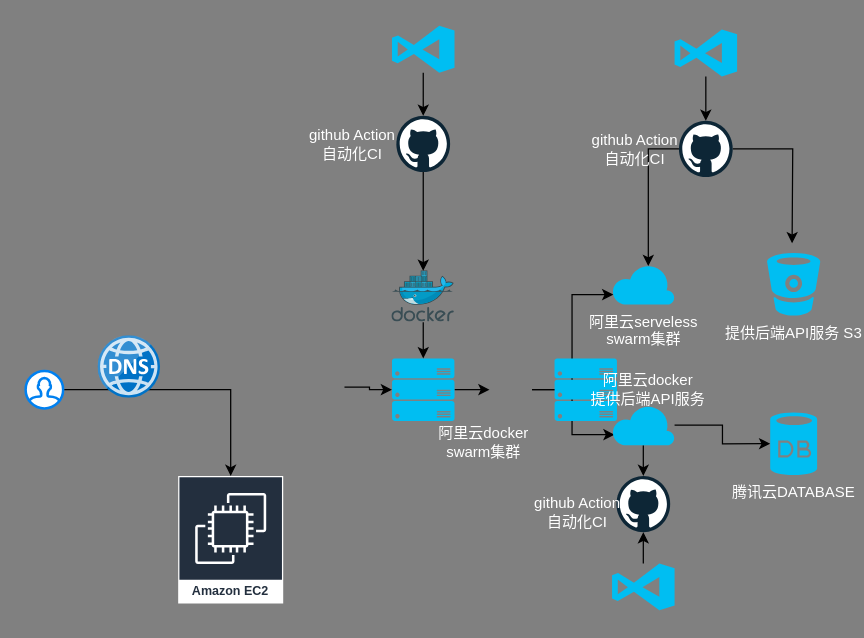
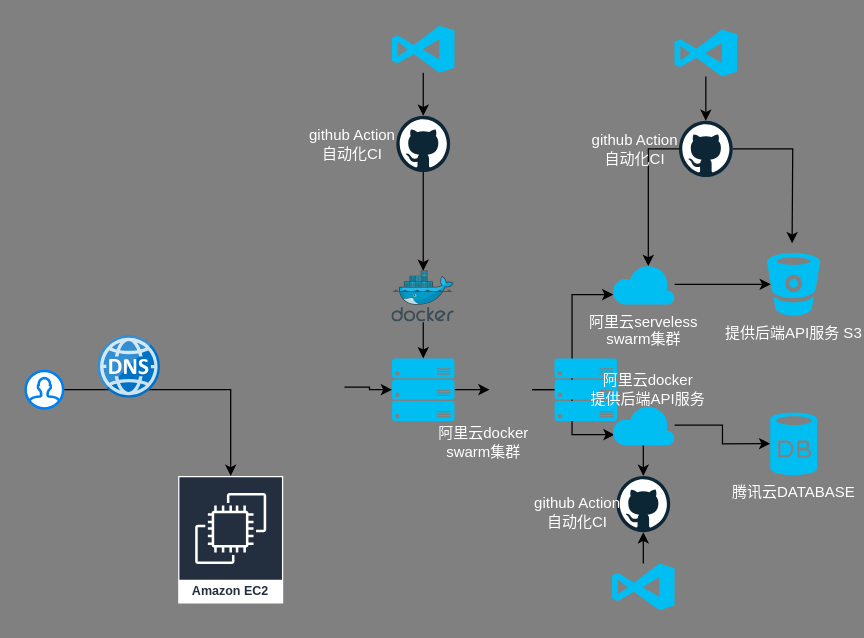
  <mxCell id="0" />
  <mxCell id="1" parent="0" />
  <mxCell id="2" style="edgeStyle=orthogonalEdgeStyle;rounded=0;orthogonalLoop=1;jettySize=auto;html=1;" parent="1" source="3" target="5" edge="1"><mxGeometry relative="1" as="geometry" /></mxCell>
  <mxCell id="3" value="" style="html=1;verticalLabelPosition=bottom;align=center;labelBackgroundColor=#ffffff;verticalAlign=top;strokeWidth=2;strokeColor=#0080F0;shadow=0;dashed=0;shape=mxgraph.ios7.icons.user;" parent="1" vertex="1"><mxGeometry x="20" y="296" width="30" height="30" as="geometry" /></mxCell>
  <mxCell id="4" value="" style="edgeStyle=orthogonalEdgeStyle;rounded=0;orthogonalLoop=1;jettySize=auto;html=1;" parent="1" source="38" target="13" edge="1"><mxGeometry relative="1" as="geometry" /></mxCell>
  <mxCell id="5" value="Amazon EC2" style="outlineConnect=0;fontColor=#232F3E;gradientColor=none;strokeColor=#ffffff;fillColor=#232F3E;dashed=0;verticalLabelPosition=middle;verticalAlign=bottom;align=center;html=1;whiteSpace=wrap;fontSize=10;fontStyle=1;spacing=3;shape=mxgraph.aws4.productIcon;prIcon=mxgraph.aws4.ec2;" parent="1" vertex="1"><mxGeometry x="142" y="380" width="84" height="102" as="geometry" /></mxCell>
  <mxCell id="6" value="" style="aspect=fixed;html=1;points=[];align=center;image;fontSize=12;image=img/lib/mscae/DNS.svg;" parent="1" vertex="1"><mxGeometry x="78" y="268" width="50" height="50" as="geometry" /></mxCell>
  <mxCell id="7" value="&lt;font color=&quot;#ffffff&quot;&gt;提供后端API服务 S3&lt;br&gt;&lt;/font&gt;" style="verticalLabelPosition=bottom;html=1;verticalAlign=top;align=center;strokeColor=none;fillColor=#00BEF2;shape=mxgraph.azure.bitbucket_code_source;" parent="1" vertex="1"><mxGeometry x="613" y="201.75" width="42.5" height="50" as="geometry" /></mxCell>
+ <mxCell id="8" style="edgeStyle=orthogonalEdgeStyle;rounded=0;orthogonalLoop=1;jettySize=auto;html=1;entryX=0.07;entryY=0.5;entryDx=0;entryDy=0;entryPerimeter=0;" parent="1" source="9" target="7" edge="1"><mxGeometry relative="1" as="geometry" /></mxCell>
  <mxCell id="9" value="&lt;font color=&quot;#ffffff&quot;&gt;阿里云serveless&lt;br&gt;swarm集群&lt;br&gt;&lt;/font&gt;" style="verticalLabelPosition=bottom;html=1;verticalAlign=top;align=center;strokeColor=none;fillColor=#00BEF2;shape=mxgraph.azure.cloud;" parent="1" vertex="1"><mxGeometry x="489" y="210.5" width="50" height="32.5" as="geometry" /></mxCell>
  <mxCell id="10" style="edgeStyle=orthogonalEdgeStyle;rounded=0;orthogonalLoop=1;jettySize=auto;html=1;entryX=0.02;entryY=0.754;entryDx=0;entryDy=0;entryPerimeter=0;exitX=1;exitY=0.5;exitDx=0;exitDy=0;" parent="1" source="39" target="9" edge="1"><mxGeometry relative="1" as="geometry" /></mxCell>
  <mxCell id="11" style="edgeStyle=orthogonalEdgeStyle;rounded=0;orthogonalLoop=1;jettySize=auto;html=1;entryX=0.04;entryY=0.738;entryDx=0;entryDy=0;entryPerimeter=0;" parent="1" source="39" target="17" edge="1"><mxGeometry relative="1" as="geometry" /></mxCell>
  <mxCell id="12" style="edgeStyle=orthogonalEdgeStyle;rounded=0;orthogonalLoop=1;jettySize=auto;html=1;exitX=1;exitY=0.5;exitDx=0;exitDy=0;exitPerimeter=0;entryX=0;entryY=0.5;entryDx=0;entryDy=0;" edge="1" parent="1" source="13" target="39"><mxGeometry relative="1" as="geometry"><mxPoint x="369" y="405" as="targetPoint" /></mxGeometry></mxCell>
  <mxCell id="13" value="" style="verticalLabelPosition=bottom;html=1;verticalAlign=top;align=center;strokeColor=none;fillColor=#00BEF2;shape=mxgraph.azure.server_rack;" parent="1" vertex="1"><mxGeometry x="313" y="286" width="50" height="50" as="geometry" /></mxCell>
  <mxCell id="14" value="" style="verticalLabelPosition=bottom;html=1;verticalAlign=top;align=center;strokeColor=none;fillColor=#00BEF2;shape=mxgraph.azure.server_rack;" vertex="1" parent="1"><mxGeometry x="443" y="286" width="50" height="50" as="geometry" /></mxCell>
  <mxCell id="15" style="edgeStyle=orthogonalEdgeStyle;rounded=0;orthogonalLoop=1;jettySize=auto;html=1;entryX=0;entryY=0.5;entryDx=0;entryDy=0;entryPerimeter=0;" parent="1" source="17" target="18" edge="1"><mxGeometry relative="1" as="geometry" /></mxCell>
  <mxCell id="16" value="" style="edgeStyle=orthogonalEdgeStyle;rounded=0;orthogonalLoop=1;jettySize=auto;html=1;" parent="1" source="17" target="35" edge="1"><mxGeometry relative="1" as="geometry" /></mxCell>
  <mxCell id="17" value="" style="verticalLabelPosition=bottom;html=1;verticalAlign=top;align=center;strokeColor=none;fillColor=#00BEF2;shape=mxgraph.azure.cloud;" parent="1" vertex="1"><mxGeometry x="489" y="323" width="50" height="32.5" as="geometry" /></mxCell>
  <mxCell id="18" value="&lt;font color=&quot;#ffffff&quot;&gt;腾讯云DATABASE&lt;/font&gt;" style="verticalLabelPosition=bottom;html=1;verticalAlign=top;align=center;strokeColor=none;fillColor=#00BEF2;shape=mxgraph.azure.database;" parent="1" vertex="1"><mxGeometry x="615.5" y="329.25" width="37.5" height="50" as="geometry" /></mxCell>
  <mxCell id="19" value="" style="edgeStyle=orthogonalEdgeStyle;rounded=0;orthogonalLoop=1;jettySize=auto;html=1;" parent="1" source="20" target="33" edge="1"><mxGeometry relative="1" as="geometry" /></mxCell>
  <mxCell id="20" value="" style="verticalLabelPosition=bottom;html=1;verticalAlign=top;align=center;strokeColor=none;fillColor=#00BEF2;shape=mxgraph.azure.visual_studio_online;" parent="1" vertex="1"><mxGeometry x="539" y="23" width="50" height="37.5" as="geometry" /></mxCell>
  <mxCell id="21" value="" style="edgeStyle=orthogonalEdgeStyle;rounded=0;orthogonalLoop=1;jettySize=auto;html=1;" parent="1" source="22" target="35" edge="1"><mxGeometry relative="1" as="geometry" /></mxCell>
  <mxCell id="22" value="" style="verticalLabelPosition=bottom;html=1;verticalAlign=top;align=center;strokeColor=none;fillColor=#00BEF2;shape=mxgraph.azure.visual_studio_online;" parent="1" vertex="1"><mxGeometry x="489" y="450" width="50" height="37.5" as="geometry" /></mxCell>
  <mxCell id="23" value="" style="edgeStyle=orthogonalEdgeStyle;rounded=0;orthogonalLoop=1;jettySize=auto;html=1;" parent="1" source="24" target="29" edge="1"><mxGeometry relative="1" as="geometry" /></mxCell>
  <mxCell id="24" value="" style="verticalLabelPosition=bottom;html=1;verticalAlign=top;align=center;strokeColor=none;fillColor=#00BEF2;shape=mxgraph.azure.visual_studio_online;" parent="1" vertex="1"><mxGeometry x="313" y="20" width="50" height="37.5" as="geometry" /></mxCell>
  <mxCell id="25" value="&lt;font color=&quot;#ffffff&quot;&gt;阿里云docker swarm集群&lt;/font&gt;" style="text;html=1;align=center;verticalAlign=middle;whiteSpace=wrap;rounded=0;" parent="1" vertex="1"><mxGeometry x="343" y="342.25" width="87" height="22" as="geometry" /></mxCell>
  <mxCell id="26" style="edgeStyle=orthogonalEdgeStyle;rounded=0;orthogonalLoop=1;jettySize=auto;html=1;" parent="1" source="27" target="13" edge="1"><mxGeometry relative="1" as="geometry" /></mxCell>
  <mxCell id="27" value="" style="aspect=fixed;html=1;points=[];align=center;image;fontSize=12;image=img/lib/mscae/Docker.svg;" parent="1" vertex="1"><mxGeometry x="313" y="216" width="50" height="41" as="geometry" /></mxCell>
  <mxCell id="28" style="edgeStyle=orthogonalEdgeStyle;rounded=0;orthogonalLoop=1;jettySize=auto;html=1;" parent="1" source="29" target="27" edge="1"><mxGeometry relative="1" as="geometry" /></mxCell>
  <mxCell id="29" value="" style="dashed=0;outlineConnect=0;html=1;align=center;labelPosition=center;verticalLabelPosition=bottom;verticalAlign=top;shape=mxgraph.weblogos.github" parent="1" vertex="1"><mxGeometry x="316.5" y="92" width="43" height="45" as="geometry" /></mxCell>
  <mxCell id="30" value="&lt;font color=&quot;#ffffff&quot;&gt;github Action自动化CI&lt;/font&gt;" style="text;html=1;strokeColor=none;fillColor=none;align=center;verticalAlign=middle;whiteSpace=wrap;rounded=0;" parent="1" vertex="1"><mxGeometry x="241" y="111.5" width="81" height="6" as="geometry" /></mxCell>
  <mxCell id="31" style="edgeStyle=orthogonalEdgeStyle;rounded=0;orthogonalLoop=1;jettySize=auto;html=1;entryX=0.58;entryY=0.05;entryDx=0;entryDy=0;entryPerimeter=0;" parent="1" source="33" target="9" edge="1"><mxGeometry relative="1" as="geometry" /></mxCell>
  <mxCell id="32" style="edgeStyle=orthogonalEdgeStyle;rounded=0;orthogonalLoop=1;jettySize=auto;html=1;" parent="1" source="33" edge="1"><mxGeometry relative="1" as="geometry"><mxPoint x="633" y="194" as="targetPoint" /></mxGeometry></mxCell>
  <mxCell id="33" value="" style="dashed=0;outlineConnect=0;html=1;align=center;labelPosition=center;verticalLabelPosition=bottom;verticalAlign=top;shape=mxgraph.weblogos.github" parent="1" vertex="1"><mxGeometry x="542.5" y="96" width="43" height="45" as="geometry" /></mxCell>
  <mxCell id="34" value="&lt;font color=&quot;#ffffff&quot;&gt;github Action自动化CI&lt;/font&gt;" style="text;html=1;strokeColor=none;fillColor=none;align=center;verticalAlign=middle;whiteSpace=wrap;rounded=0;" parent="1" vertex="1"><mxGeometry x="467" y="115.5" width="81" height="6" as="geometry" /></mxCell>
  <mxCell id="35" value="" style="dashed=0;outlineConnect=0;html=1;align=center;labelPosition=center;verticalLabelPosition=bottom;verticalAlign=top;shape=mxgraph.weblogos.github" parent="1" vertex="1"><mxGeometry x="492.5" y="380" width="43" height="45" as="geometry" /></mxCell>
  <mxCell id="36" value="&lt;font color=&quot;#ffffff&quot;&gt;github Action自动化CI&lt;/font&gt;" style="text;html=1;strokeColor=none;fillColor=none;align=center;verticalAlign=middle;whiteSpace=wrap;rounded=0;" parent="1" vertex="1"><mxGeometry x="420.5" y="405.5" width="81" height="6" as="geometry" /></mxCell>
  <mxCell id="37" value="&lt;font color=&quot;#ffffff&quot;&gt;阿里云docker&lt;br&gt;提供后端API服务&lt;br&gt;&lt;/font&gt;" style="text;html=1;strokeColor=none;fillColor=none;align=center;verticalAlign=middle;whiteSpace=wrap;rounded=0;" parent="1" vertex="1"><mxGeometry x="458" y="303" width="120" height="15" as="geometry" /></mxCell>
  <mxCell id="38" value="" style="shape=image;html=1;verticalAlign=top;verticalLabelPosition=bottom;labelBackgroundColor=#ffffff;imageAspect=0;aspect=fixed;image=https://cdn4.iconfinder.com/data/icons/logos-brands-5/24/nginx-128.png" vertex="1" parent="1"><mxGeometry x="241" y="292" width="34" height="34" as="geometry" /></mxCell>
  <mxCell id="39" value="" style="shape=image;html=1;verticalAlign=top;verticalLabelPosition=bottom;labelBackgroundColor=#ffffff;imageAspect=0;aspect=fixed;image=https://cdn4.iconfinder.com/data/icons/logos-brands-5/24/nginx-128.png" vertex="1" parent="1"><mxGeometry x="391" y="294" width="34" height="34" as="geometry" /></mxCell>
